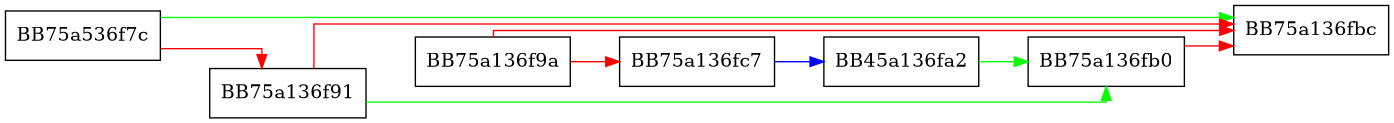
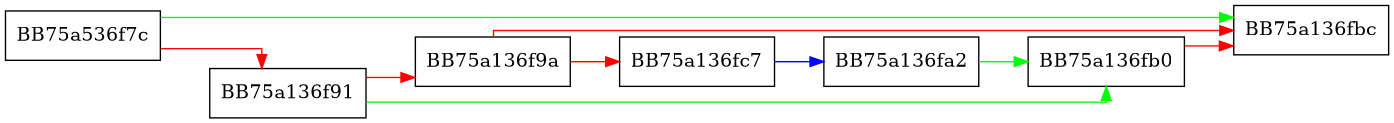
  digraph {
    rankdir=LR
    splines=ortho
    node [shape=box]
    edge [color=red]
    n1 [label=BB75a536f7c]
    BB75a136fbc
    BB75a136f91
    BB75a136fb0
    BB75a136f9a
    BB75a136fc7
-   BB75a136fa2 [label=BB45a136fa2]
+   BB75a136fa2
    n1 -> BB75a136fbc [color=green]
    n1 -> BB75a136f91
    BB75a136f91 -> BB75a136fb0 [color=green]
-   BB75a136f91 -> BB75a136fbc
+   BB75a136f91 -> BB75a136f9a
    BB75a136fb0 -> BB75a136fbc
    BB75a136f9a -> BB75a136fbc
    BB75a136f9a -> BB75a136fc7
    BB75a136fc7 -> BB75a136fa2 [color=blue]
    BB75a136fa2 -> BB75a136fb0 [color=green]
  }
